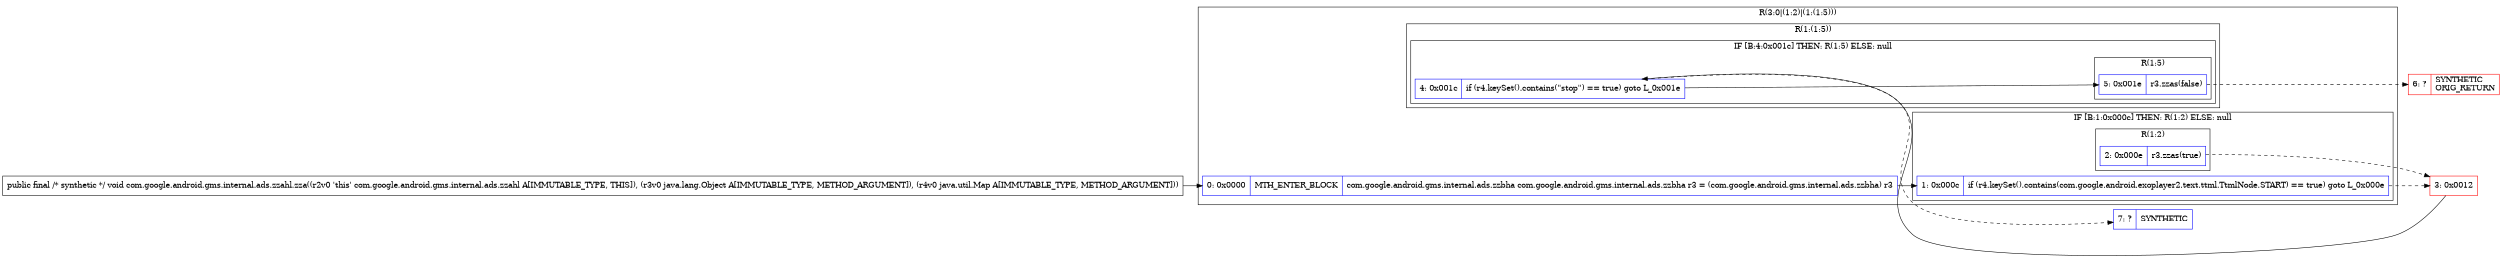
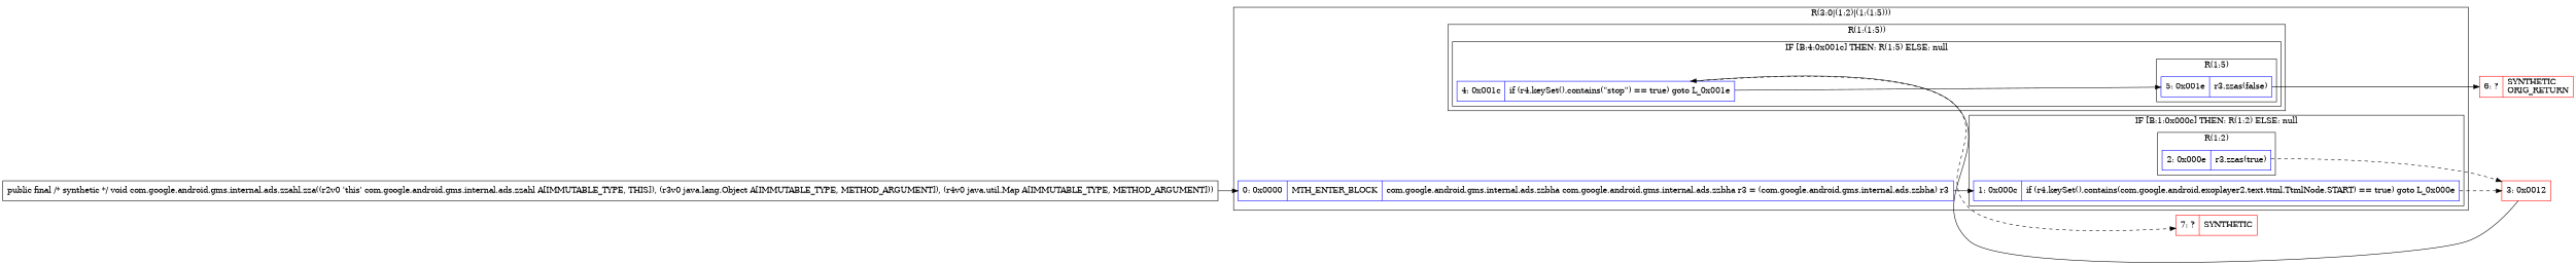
  digraph {
    rankdir=LR
    node [color=blue shape=record]
    n1 [label="{2\:\ 0x000e|r3.zzas(true)\l}"]
    n2 [label="{1\:\ 0x000c|if (r4.keySet().contains(com.google.android.exoplayer2.text.ttml.TtmlNode.START) == true) goto L_0x000e\l}"]
    n3 [label="{5\:\ 0x001e|r3.zzas(false)\l}"]
    n4 [label="{4\:\ 0x001c|if (r4.keySet().contains(\"stop\") == true) goto L_0x001e\l}"]
    n5 [label="{0\:\ 0x0000|MTH_ENTER_BLOCK\l|com.google.android.gms.internal.ads.zzbha com.google.android.gms.internal.ads.zzbha r3 = (com.google.android.gms.internal.ads.zzbha) r3\l}"]
    n6 [color=red label="{3\:\ 0x0012}"]
    n7 [color=red label="{6\:\ ?|SYNTHETIC\lORIG_RETURN\l}"]
-   n8 [label="{7\:\ ?|SYNTHETIC\l}"]
+   n8 [color=red label="{7\:\ ?|SYNTHETIC\l}"]
    n9 [label="{public final \/* synthetic *\/ void com.google.android.gms.internal.ads.zzahl.zza((r2v0 'this' com.google.android.gms.internal.ads.zzahl A[IMMUTABLE_TYPE, THIS]), (r3v0 java.lang.Object A[IMMUTABLE_TYPE, METHOD_ARGUMENT]), (r4v0 java.util.Map A[IMMUTABLE_TYPE, METHOD_ARGUMENT])) }" color=""]
    subgraph cluster_1 {
      label="R(3:0|(1:2)|(1:(1:5)))"
      n5
      subgraph cluster_2 {
        label="IF [B:1:0x000c] THEN: R(1:2) ELSE: null"
        n2
        subgraph cluster_3 {
          label="R(1:2)"
          n1
        }
      }
      subgraph cluster_4 {
        label="R(1:(1:5))"
        subgraph cluster_5 {
          label="IF [B:4:0x001c] THEN: R(1:5) ELSE: null"
          n4
          subgraph cluster_6 {
            label="R(1:5)"
            n3
          }
        }
      }
    }
    n1 -> n6 [style=dashed]
    n2 -> n6 [style=dashed]
-   n3 -> n7 [style=dashed]
+   n3 -> n7
    n4 -> n3
    n4 -> n8 [style=dashed]
    n5 -> n2
    n6 -> n4
    n9 -> n5
  }
